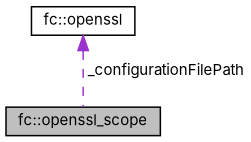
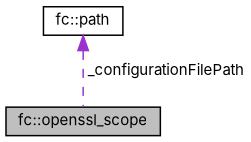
  digraph {
    fontname=Inter
    node [color=black fontname=Inter fontsize=10 shape=record style=filled]
    n1 [fillcolor=grey75 fontcolor=black height=0.2 label="fc::openssl_scope" width=0.4]
-   n2 [fillcolor=white height=0.2 label="fc::openssl" width=0.4]
+   n2 [fillcolor=white height=0.2 label="fc::path" width=0.4]
    n2 -> n1 [color=darkorchid3 dir=back fontname=Inter fontsize=10 label=" _configurationFilePath" labelfontname=Helvetica labelfontsize=10 style=dashed]
  }
